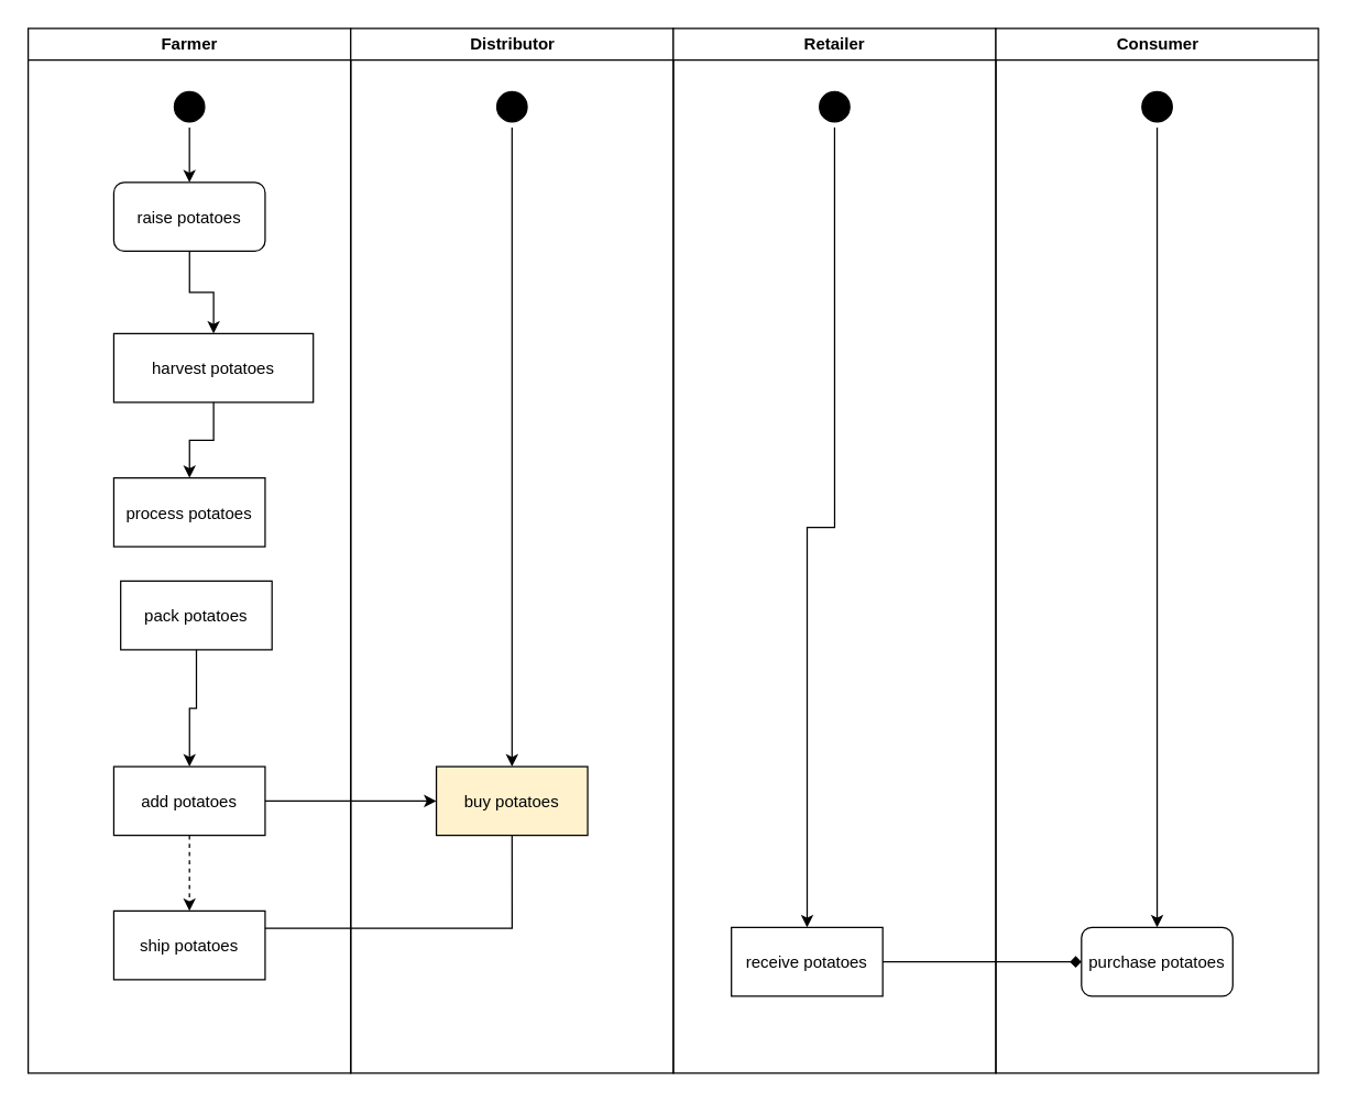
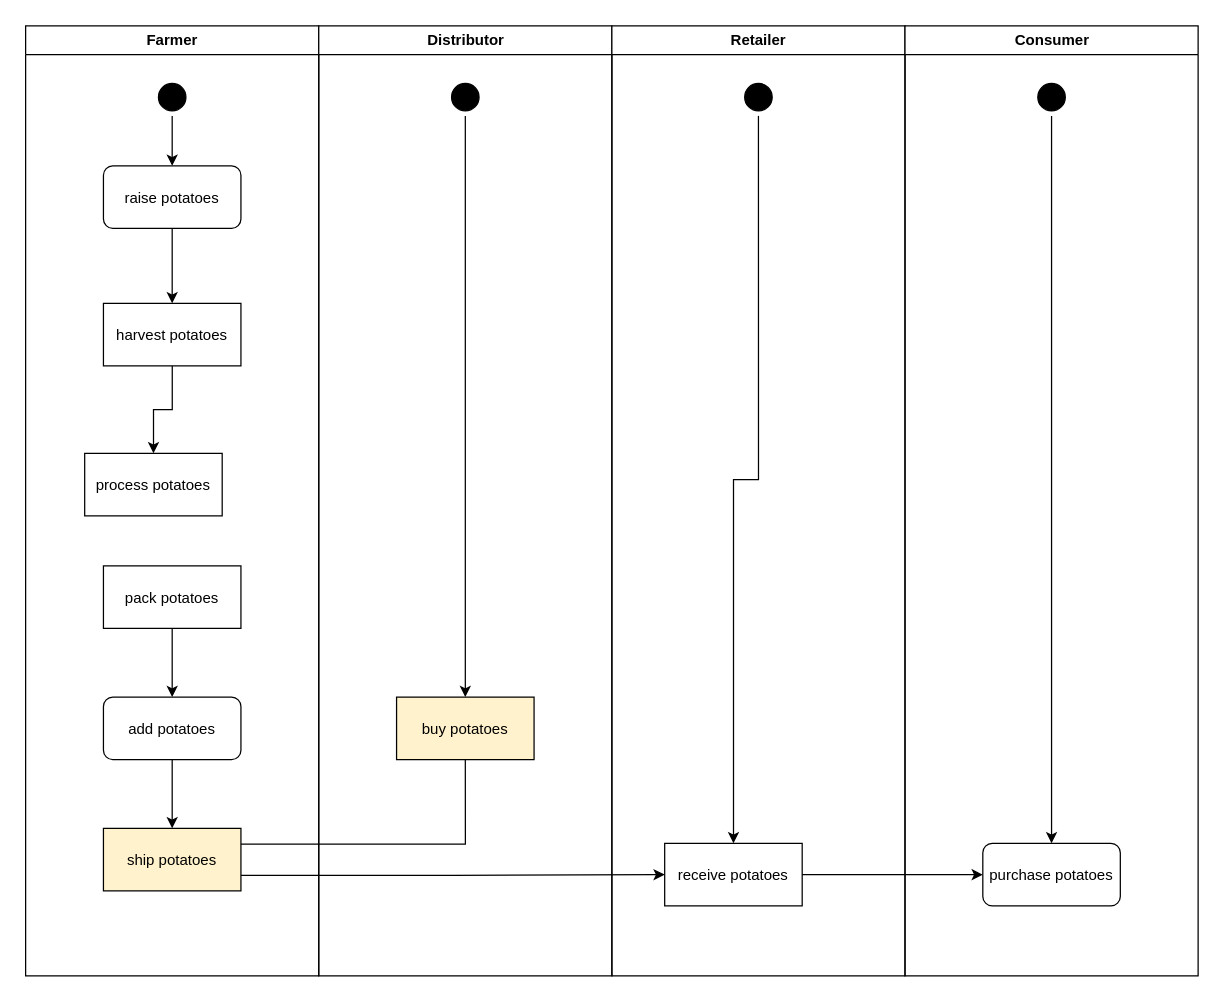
  <mxCell id="0" />
  <mxCell id="1" parent="0" />
  <mxCell id="2" value="Farmer" style="swimlane;whiteSpace=wrap" parent="1" vertex="1"><mxGeometry x="20" y="20" width="234.5" height="760" as="geometry" /></mxCell>
  <mxCell id="3" value="" style="edgeStyle=orthogonalEdgeStyle;rounded=0;orthogonalLoop=1;jettySize=auto;html=1;" parent="2" source="4" target="6" edge="1"><mxGeometry relative="1" as="geometry" /></mxCell>
  <mxCell id="4" value="" style="ellipse;shape=startState;fillColor=#000000;strokeColor=#000000;" parent="2" vertex="1"><mxGeometry x="102.25" y="42" width="30" height="30" as="geometry" /></mxCell>
  <mxCell id="5" value="" style="edgeStyle=orthogonalEdgeStyle;rounded=0;orthogonalLoop=1;jettySize=auto;html=1;" parent="2" source="6" target="8" edge="1"><mxGeometry relative="1" as="geometry" /></mxCell>
  <mxCell id="6" value="raise potatoes" style="rounded=1;" parent="2" vertex="1"><mxGeometry x="62.25" y="112" width="110" height="50" as="geometry" /></mxCell>
  <mxCell id="7" value="" style="edgeStyle=orthogonalEdgeStyle;rounded=0;orthogonalLoop=1;jettySize=auto;html=1;" parent="2" source="8" target="9" edge="1"><mxGeometry relative="1" as="geometry" /></mxCell>
- <mxCell id="8" value="harvest potatoes" style="" parent="2" vertex="1"><mxGeometry x="62.25" y="222" width="145" height="50" as="geometry" /></mxCell>
- <mxCell id="9" value="process potatoes" style="" parent="2" vertex="1"><mxGeometry x="62.25" y="327" width="110" height="50" as="geometry" /></mxCell>
+ <mxCell id="8" value="harvest potatoes" style="" parent="2" vertex="1"><mxGeometry x="62.25" y="222" width="110" height="50" as="geometry" /></mxCell>
+ <mxCell id="9" value="process potatoes" style="" parent="2" vertex="1"><mxGeometry x="47.25" y="342" width="110" height="50" as="geometry" /></mxCell>
  <mxCell id="10" value="" style="edgeStyle=orthogonalEdgeStyle;rounded=0;orthogonalLoop=1;jettySize=auto;html=1;" parent="2" source="11" target="13" edge="1"><mxGeometry relative="1" as="geometry" /></mxCell>
- <mxCell id="11" value="pack potatoes" style="" parent="2" vertex="1"><mxGeometry x="67.25" y="402" width="110" height="50" as="geometry" /></mxCell>
- <mxCell id="12" value="" style="edgeStyle=orthogonalEdgeStyle;rounded=0;orthogonalLoop=1;jettySize=auto;html=1;dashed=1;" parent="2" source="13" target="14" edge="1"><mxGeometry relative="1" as="geometry" /></mxCell>
- <mxCell id="13" value="add potatoes" style="" parent="2" vertex="1"><mxGeometry x="62.25" y="537" width="110" height="50" as="geometry" /></mxCell>
- <mxCell id="14" value="ship potatoes" style="" parent="2" vertex="1"><mxGeometry x="62.25" y="642" width="110" height="50" as="geometry" /></mxCell>
+ <mxCell id="11" value="pack potatoes" style="" parent="2" vertex="1"><mxGeometry x="62.25" y="432" width="110" height="50" as="geometry" /></mxCell>
+ <mxCell id="12" value="" style="edgeStyle=orthogonalEdgeStyle;rounded=0;orthogonalLoop=1;jettySize=auto;html=1;" parent="2" source="13" target="14" edge="1"><mxGeometry relative="1" as="geometry" /></mxCell>
+ <mxCell id="13" value="add potatoes" style="rounded=1;" parent="2" vertex="1"><mxGeometry x="62.25" y="537" width="110" height="50" as="geometry" /></mxCell>
+ <mxCell id="14" value="ship potatoes" style="fillColor=#fff2cc;" parent="2" vertex="1"><mxGeometry x="62.25" y="642" width="110" height="50" as="geometry" /></mxCell>
  <mxCell id="15" value="Distributor" style="swimlane;whiteSpace=wrap" parent="1" vertex="1"><mxGeometry x="254.5" y="20" width="234.5" height="760" as="geometry" /></mxCell>
  <mxCell id="16" value="" style="edgeStyle=orthogonalEdgeStyle;rounded=0;orthogonalLoop=1;jettySize=auto;html=1;" parent="15" source="17" target="18" edge="1"><mxGeometry relative="1" as="geometry" /></mxCell>
  <mxCell id="17" value="" style="ellipse;shape=startState;fillColor=#000000;strokeColor=#000000;" parent="15" vertex="1"><mxGeometry x="102.25" y="42" width="30" height="30" as="geometry" /></mxCell>
  <mxCell id="18" value="buy potatoes" style="fillColor=#fff2cc;" parent="15" vertex="1"><mxGeometry x="62.25" y="537" width="110" height="50" as="geometry" /></mxCell>
  <mxCell id="19" value="Retailer" style="swimlane;whiteSpace=wrap" parent="1" vertex="1"><mxGeometry x="489" y="20" width="234.5" height="760" as="geometry" /></mxCell>
  <mxCell id="20" value="" style="edgeStyle=orthogonalEdgeStyle;rounded=0;orthogonalLoop=1;jettySize=auto;html=1;" parent="19" source="21" target="22" edge="1"><mxGeometry relative="1" as="geometry" /></mxCell>
  <mxCell id="21" value="" style="ellipse;shape=startState;fillColor=#000000;strokeColor=#000000;" parent="19" vertex="1"><mxGeometry x="102.25" y="42" width="30" height="30" as="geometry" /></mxCell>
  <mxCell id="22" value="receive potatoes" style="" parent="19" vertex="1"><mxGeometry x="42.25" y="654" width="110" height="50" as="geometry" /></mxCell>
  <mxCell id="23" value="Consumer" style="swimlane;whiteSpace=wrap" parent="1" vertex="1"><mxGeometry x="723.5" y="20" width="234.5" height="760" as="geometry" /></mxCell>
  <mxCell id="24" value="" style="edgeStyle=orthogonalEdgeStyle;rounded=0;orthogonalLoop=1;jettySize=auto;html=1;" parent="23" source="25" target="26" edge="1"><mxGeometry relative="1" as="geometry" /></mxCell>
  <mxCell id="25" value="" style="ellipse;shape=startState;fillColor=#000000;strokeColor=#000000;" parent="23" vertex="1"><mxGeometry x="102.25" y="42" width="30" height="30" as="geometry" /></mxCell>
  <mxCell id="26" value="purchase potatoes" style="rounded=1;" parent="23" vertex="1"><mxGeometry x="62.25" y="654" width="110" height="50" as="geometry" /></mxCell>
- <mxCell id="27" style="edgeStyle=orthogonalEdgeStyle;rounded=0;orthogonalLoop=1;jettySize=auto;html=1;exitX=1;exitY=0.5;exitDx=0;exitDy=0;" parent="1" source="13" target="18" edge="1"><mxGeometry relative="1" as="geometry" /></mxCell>
  <mxCell id="28" style="edgeStyle=orthogonalEdgeStyle;rounded=0;orthogonalLoop=1;jettySize=auto;html=1;exitX=0.5;exitY=1;exitDx=0;exitDy=0;entryX=1;entryY=0.25;entryDx=0;entryDy=0;endArrow=none;" parent="1" source="18" target="14" edge="1"><mxGeometry relative="1" as="geometry" /></mxCell>
- <mxCell id="30" style="edgeStyle=orthogonalEdgeStyle;rounded=0;orthogonalLoop=1;jettySize=auto;html=1;exitX=1;exitY=0.5;exitDx=0;exitDy=0;endArrow=diamond;" parent="1" source="22" target="26" edge="1"><mxGeometry relative="1" as="geometry" /></mxCell>
+ <mxCell id="29" style="edgeStyle=orthogonalEdgeStyle;rounded=0;orthogonalLoop=1;jettySize=auto;html=1;exitX=1;exitY=0.75;exitDx=0;exitDy=0;" parent="1" source="14" target="22" edge="1"><mxGeometry relative="1" as="geometry" /></mxCell>
+ <mxCell id="30" style="edgeStyle=orthogonalEdgeStyle;rounded=0;orthogonalLoop=1;jettySize=auto;html=1;exitX=1;exitY=0.5;exitDx=0;exitDy=0;" parent="1" source="22" target="26" edge="1"><mxGeometry relative="1" as="geometry" /></mxCell>
